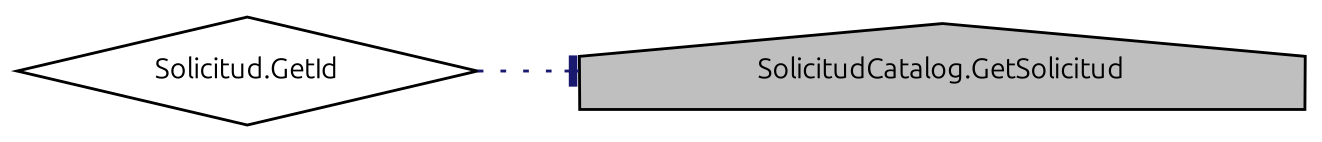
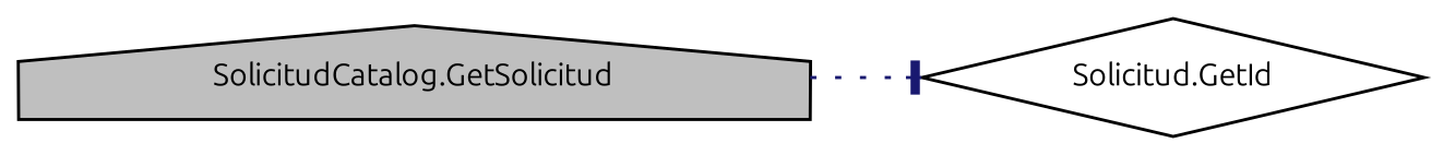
  digraph {
    rankdir=LR
    fontname=Ubuntu
    node [color=black fontname=Ubuntu fontsize=10 style=filled]
    n1 [fillcolor=grey75 fontcolor=black height=0.2 label="SolicitudCatalog.GetSolicitud" shape=house width=0.4]
    n2 [fillcolor=white height=0.2 label="Solicitud.GetId" shape=diamond width=0.4]
-   n2 -> n1 [color=midnightblue fontname=Ubuntu fontsize=10 labelfontname=Helvetica labelfontsize=10 style=dotted arrowhead=tee]
+   n1 -> n2 [color=midnightblue fontname=Ubuntu fontsize=10 labelfontname=Helvetica labelfontsize=10 style=dotted arrowhead=tee]
  }
